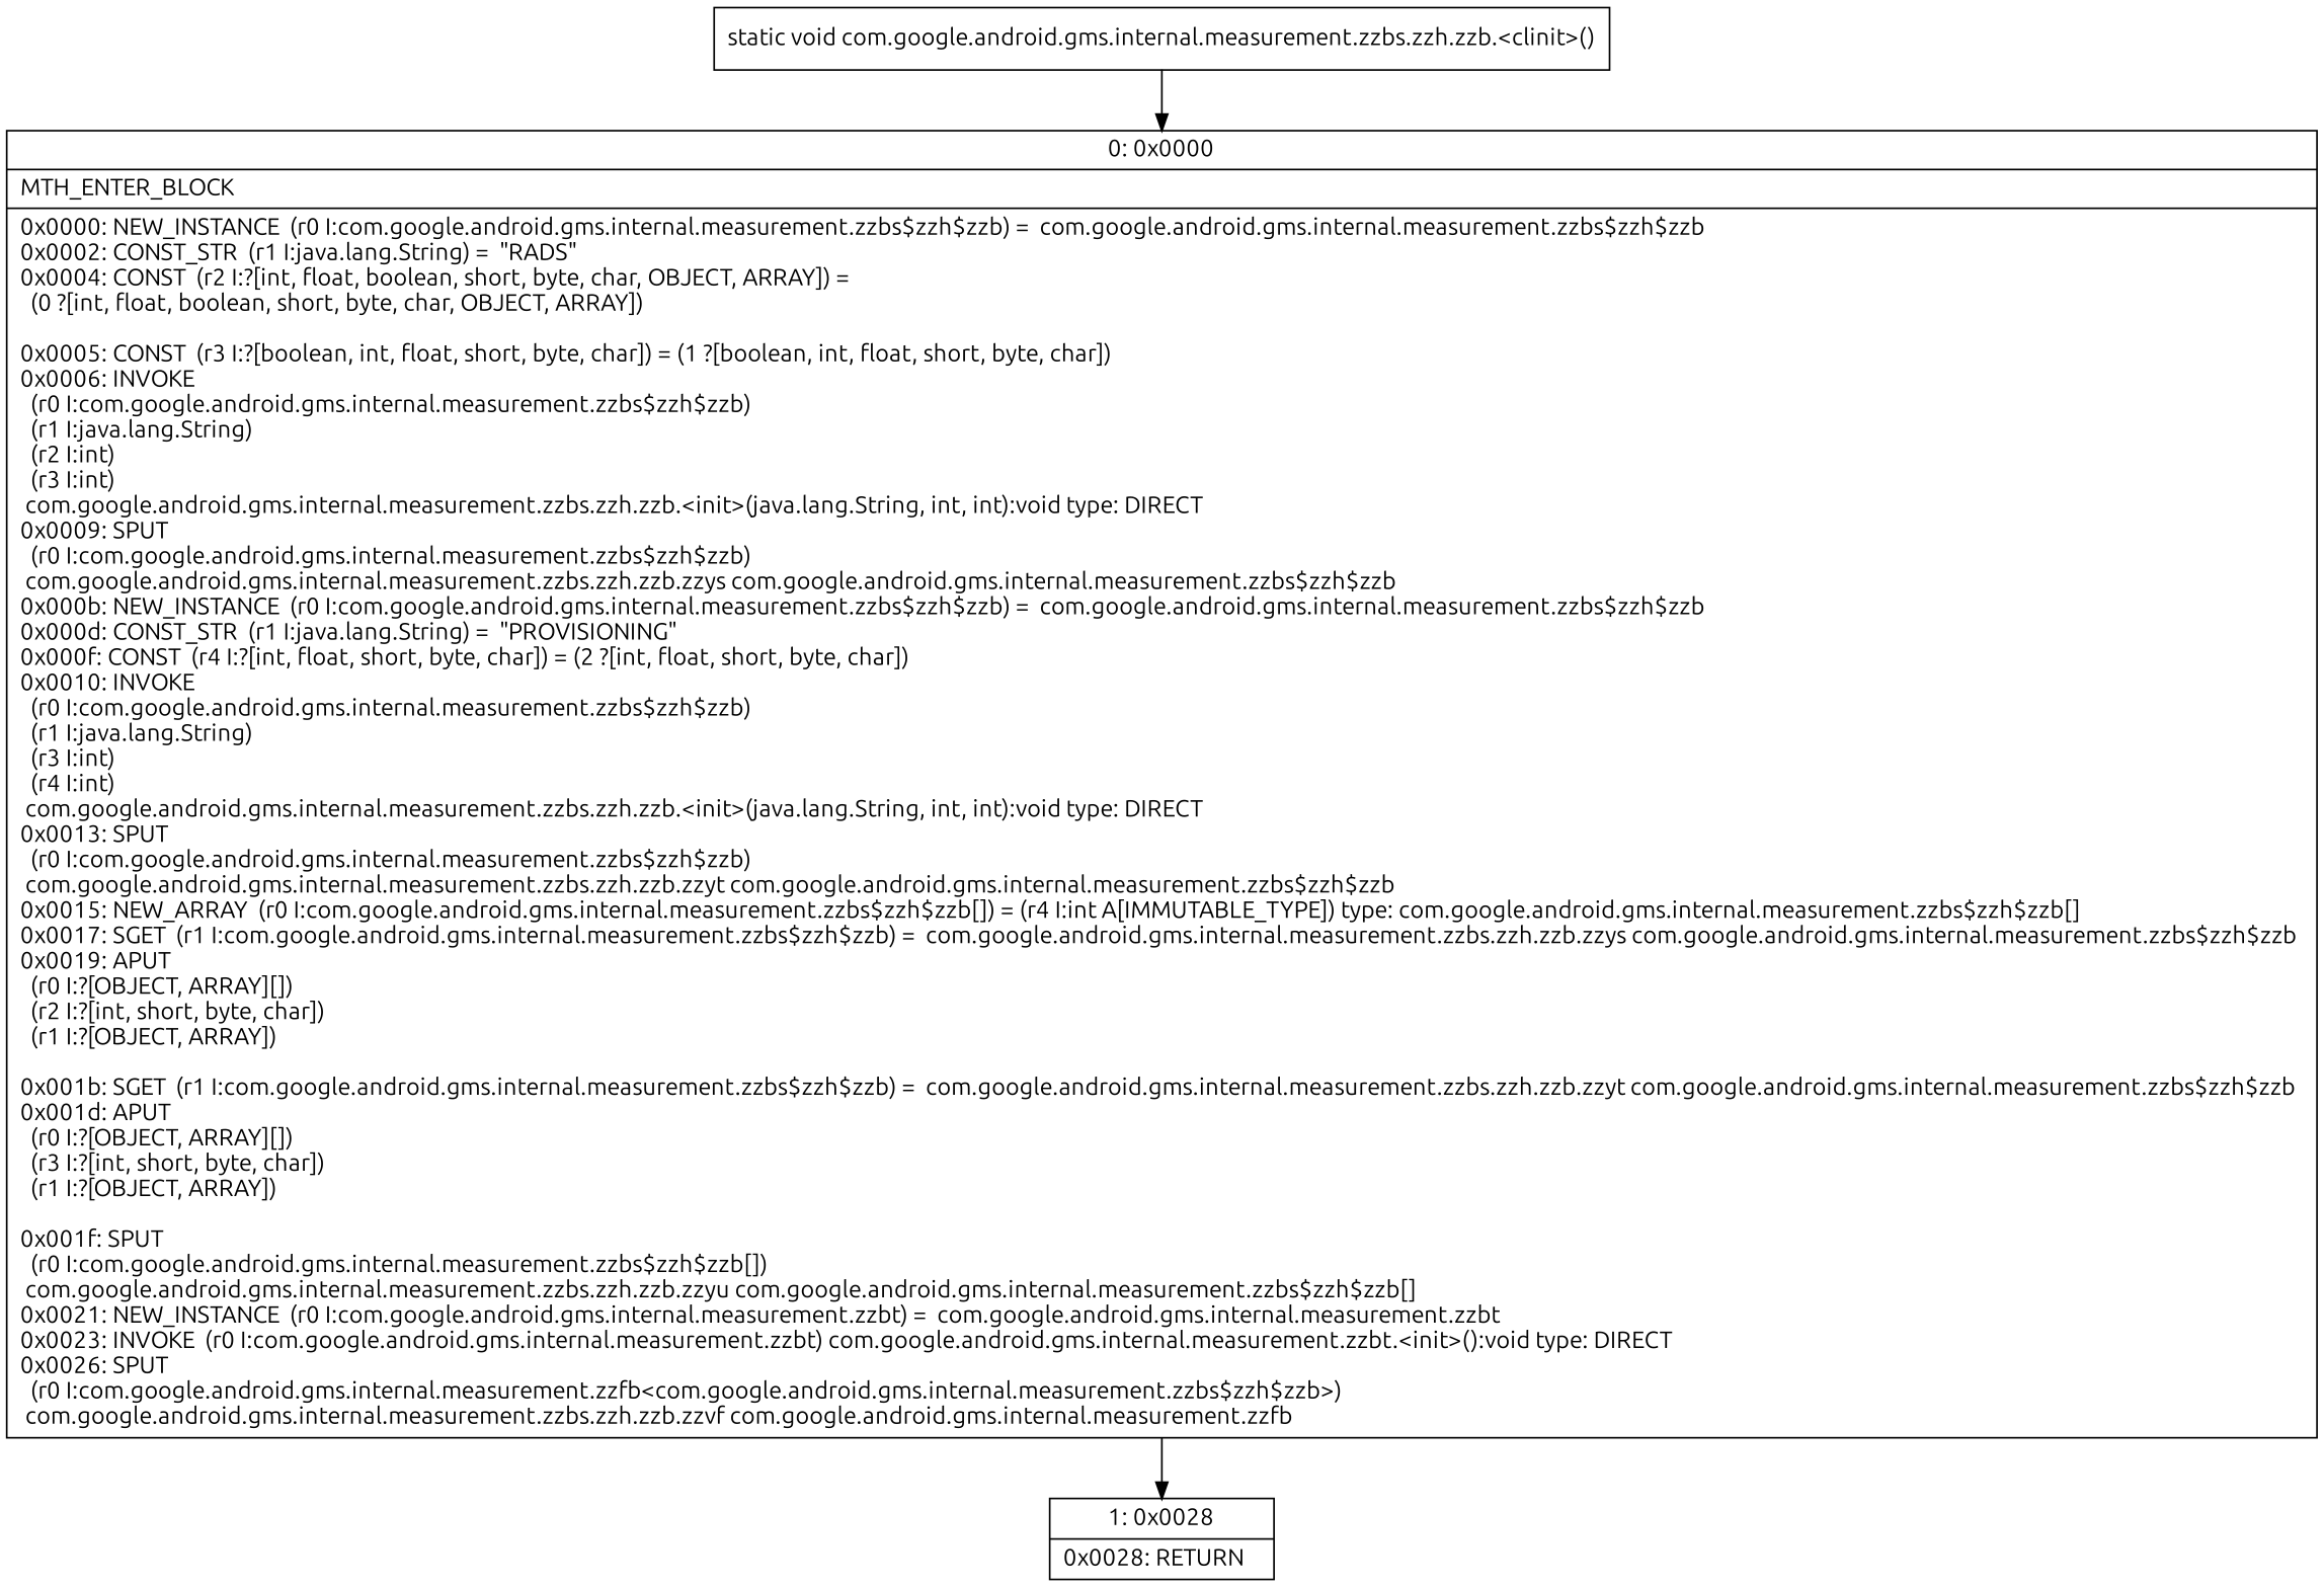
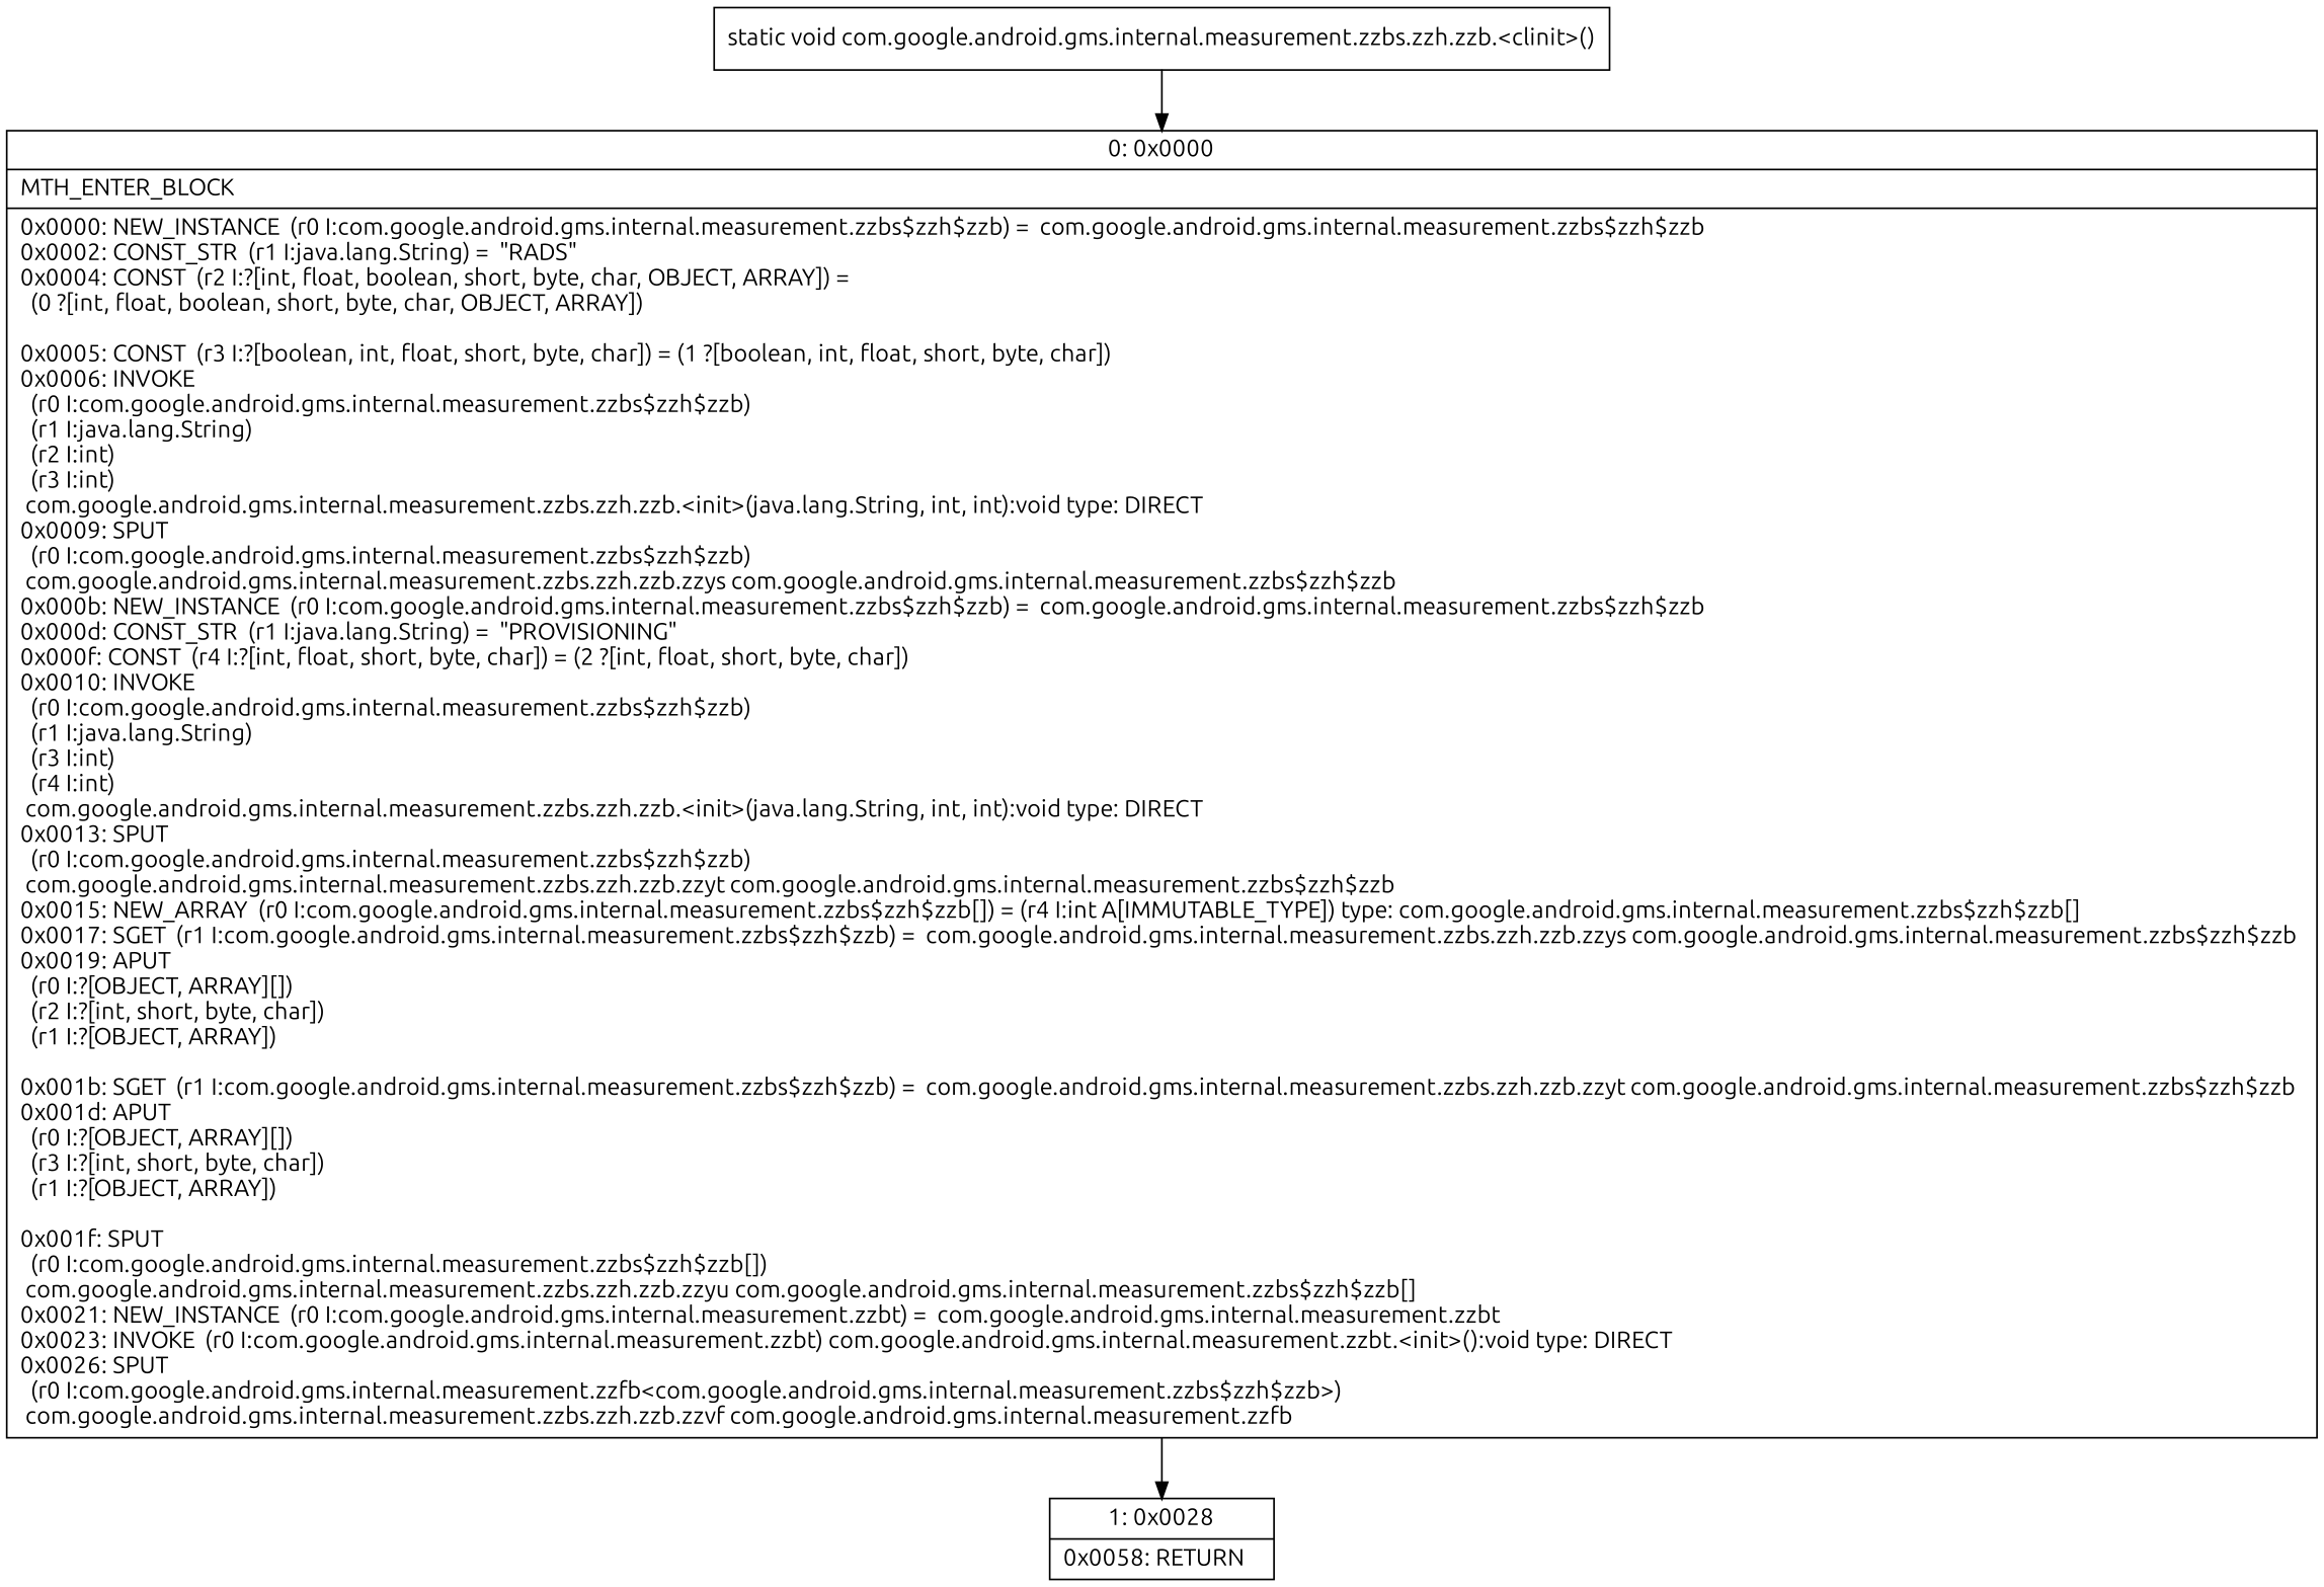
  digraph {
    fontname=Ubuntu
    node [shape=record fontname=Ubuntu]
    edge [fontname=Ubuntu]
    n1 [label="{0\:\ 0x0000|MTH_ENTER_BLOCK\l|0x0000: NEW_INSTANCE  (r0 I:com.google.android.gms.internal.measurement.zzbs$zzh$zzb) =  com.google.android.gms.internal.measurement.zzbs$zzh$zzb \l0x0002: CONST_STR  (r1 I:java.lang.String) =  \"RADS\" \l0x0004: CONST  (r2 I:?[int, float, boolean, short, byte, char, OBJECT, ARRAY]) = \l  (0 ?[int, float, boolean, short, byte, char, OBJECT, ARRAY])\l \l0x0005: CONST  (r3 I:?[boolean, int, float, short, byte, char]) = (1 ?[boolean, int, float, short, byte, char]) \l0x0006: INVOKE  \l  (r0 I:com.google.android.gms.internal.measurement.zzbs$zzh$zzb)\l  (r1 I:java.lang.String)\l  (r2 I:int)\l  (r3 I:int)\l com.google.android.gms.internal.measurement.zzbs.zzh.zzb.\<init\>(java.lang.String, int, int):void type: DIRECT \l0x0009: SPUT  \l  (r0 I:com.google.android.gms.internal.measurement.zzbs$zzh$zzb)\l com.google.android.gms.internal.measurement.zzbs.zzh.zzb.zzys com.google.android.gms.internal.measurement.zzbs$zzh$zzb \l0x000b: NEW_INSTANCE  (r0 I:com.google.android.gms.internal.measurement.zzbs$zzh$zzb) =  com.google.android.gms.internal.measurement.zzbs$zzh$zzb \l0x000d: CONST_STR  (r1 I:java.lang.String) =  \"PROVISIONING\" \l0x000f: CONST  (r4 I:?[int, float, short, byte, char]) = (2 ?[int, float, short, byte, char]) \l0x0010: INVOKE  \l  (r0 I:com.google.android.gms.internal.measurement.zzbs$zzh$zzb)\l  (r1 I:java.lang.String)\l  (r3 I:int)\l  (r4 I:int)\l com.google.android.gms.internal.measurement.zzbs.zzh.zzb.\<init\>(java.lang.String, int, int):void type: DIRECT \l0x0013: SPUT  \l  (r0 I:com.google.android.gms.internal.measurement.zzbs$zzh$zzb)\l com.google.android.gms.internal.measurement.zzbs.zzh.zzb.zzyt com.google.android.gms.internal.measurement.zzbs$zzh$zzb \l0x0015: NEW_ARRAY  (r0 I:com.google.android.gms.internal.measurement.zzbs$zzh$zzb[]) = (r4 I:int A[IMMUTABLE_TYPE]) type: com.google.android.gms.internal.measurement.zzbs$zzh$zzb[] \l0x0017: SGET  (r1 I:com.google.android.gms.internal.measurement.zzbs$zzh$zzb) =  com.google.android.gms.internal.measurement.zzbs.zzh.zzb.zzys com.google.android.gms.internal.measurement.zzbs$zzh$zzb \l0x0019: APUT  \l  (r0 I:?[OBJECT, ARRAY][])\l  (r2 I:?[int, short, byte, char])\l  (r1 I:?[OBJECT, ARRAY])\l \l0x001b: SGET  (r1 I:com.google.android.gms.internal.measurement.zzbs$zzh$zzb) =  com.google.android.gms.internal.measurement.zzbs.zzh.zzb.zzyt com.google.android.gms.internal.measurement.zzbs$zzh$zzb \l0x001d: APUT  \l  (r0 I:?[OBJECT, ARRAY][])\l  (r3 I:?[int, short, byte, char])\l  (r1 I:?[OBJECT, ARRAY])\l \l0x001f: SPUT  \l  (r0 I:com.google.android.gms.internal.measurement.zzbs$zzh$zzb[])\l com.google.android.gms.internal.measurement.zzbs.zzh.zzb.zzyu com.google.android.gms.internal.measurement.zzbs$zzh$zzb[] \l0x0021: NEW_INSTANCE  (r0 I:com.google.android.gms.internal.measurement.zzbt) =  com.google.android.gms.internal.measurement.zzbt \l0x0023: INVOKE  (r0 I:com.google.android.gms.internal.measurement.zzbt) com.google.android.gms.internal.measurement.zzbt.\<init\>():void type: DIRECT \l0x0026: SPUT  \l  (r0 I:com.google.android.gms.internal.measurement.zzfb\<com.google.android.gms.internal.measurement.zzbs$zzh$zzb\>)\l com.google.android.gms.internal.measurement.zzbs.zzh.zzb.zzvf com.google.android.gms.internal.measurement.zzfb \l}"]
-   n2 [label="{1\:\ 0x0028|0x0028: RETURN   \l}"]
+   n2 [label="{1\:\ 0x0028|0x0058: RETURN   \l}"]
    n3 [label="{static void com.google.android.gms.internal.measurement.zzbs.zzh.zzb.\<clinit\>() }"]
    n1 -> n2
    n3 -> n1
  }
